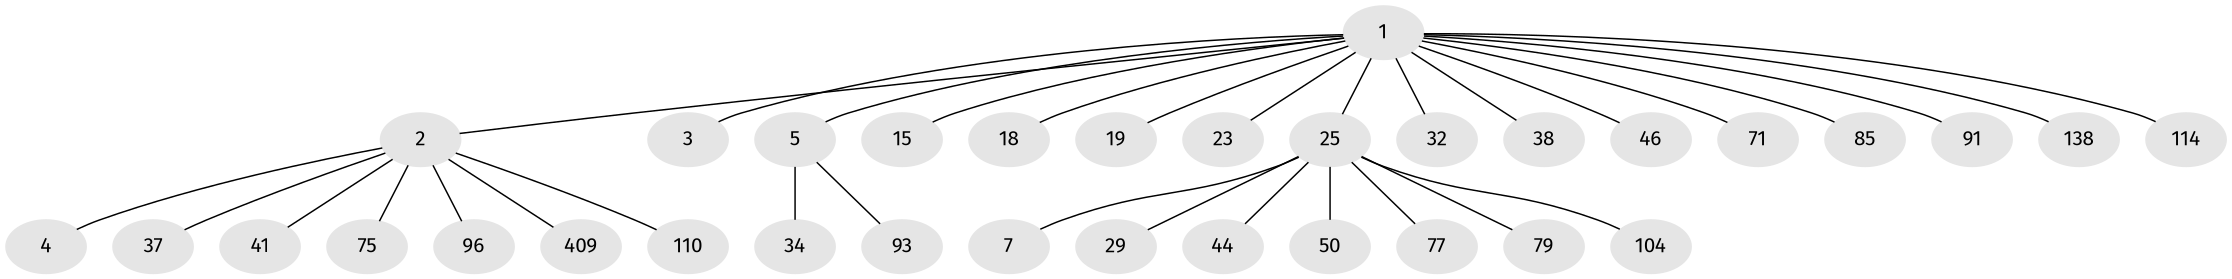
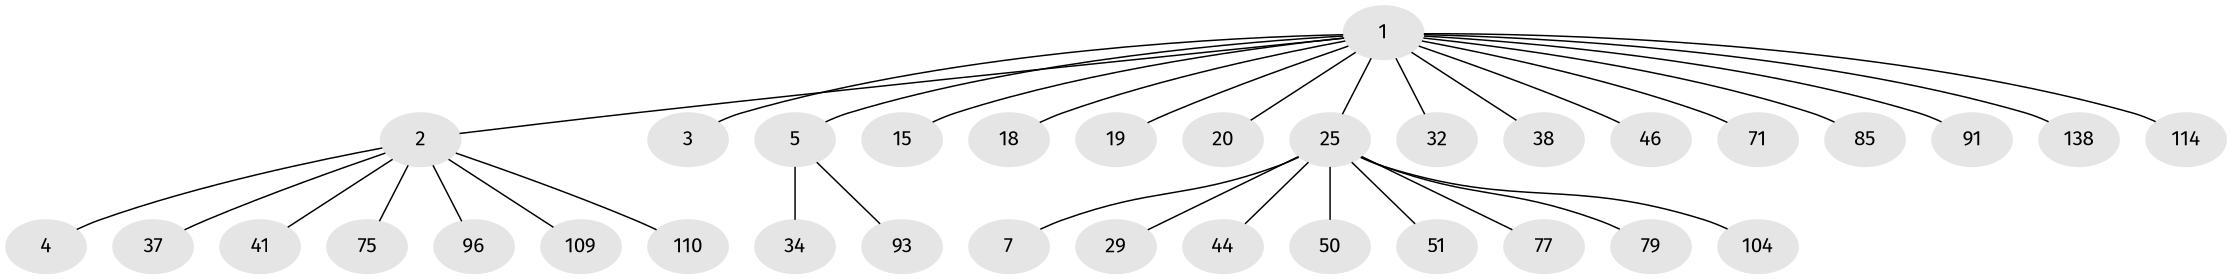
  graph {
    fontname="Fira Sans"
    node [color=gray90 fontname="Fira Sans" style=filled]
    edge [fontname="Fira Sans"]
    1 [super="+11+6+55+65+70"]
    2 [super="+10"]
    3 [super="+16"]
    5 [super="+30+45+88+22+24+20"]
    15
    18 [super="+73+42"]
    19 [super="+66"]
-   23
+   23 [label=20]
    25 [super="+61+117+26+43+35"]
    32 [super="+63+89+39"]
    38
    46 [super="+56"]
    71 [super="+112"]
    85
    91
    n16 [label=138]
    114
    4 [super="+13+21+40+59+64+97+106+12"]
    37
    41
    75
    96
-   109 [label=409]
+   109
    110
    34
    n26 [label=93 super="+113"]
    7
    29
    n29 [label=44 super="+48"]
    50 [super="+83"]
+   51
    77 [super="+100"]
    79
    104
    1 -- 2
    1 -- 3
    1 -- 5
    1 -- 15
    1 -- 18
    1 -- 19
    1 -- 23
    1 -- 25
    1 -- 32
    1 -- 38
    1 -- 46
    1 -- 71
    1 -- 85
    1 -- 91
    1 -- n16
    1 -- 114
    2 -- 4
    2 -- 37
    2 -- 41
    2 -- 75
    2 -- 96
    2 -- 109
    2 -- 110
    5 -- 34
    5 -- n26
    25 -- 7
    25 -- 29
    25 -- n29
    25 -- 50
+   25 -- 51
    25 -- 77
    25 -- 79
    25 -- 104
  }
